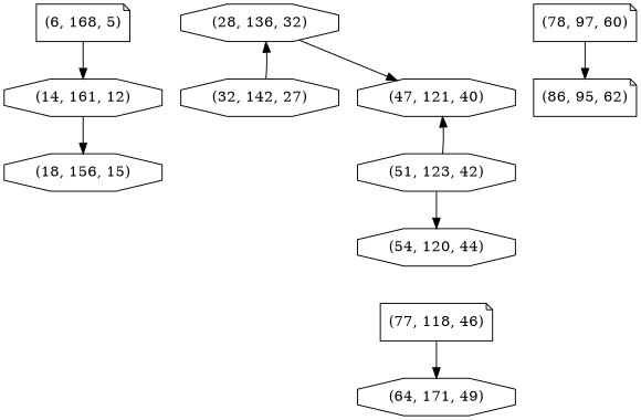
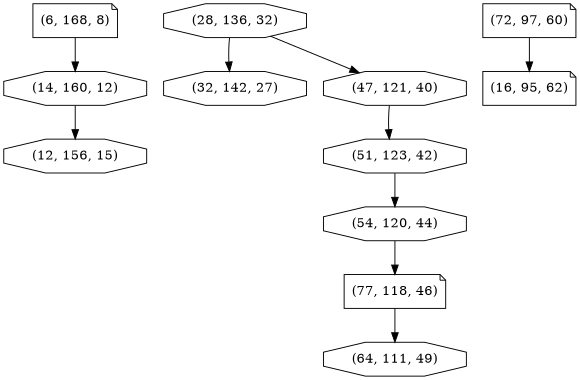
  digraph {
    node [shape=octagon]
-   "(6, 168, 5)" [shape=note]
-   "(14, 160, 12)" [label="(14, 161, 12)"]
-   "(18, 156, 15)"
+   "(6, 168, 5)" [shape=note label="(6, 168, 8)"]
+   "(14, 160, 12)"
+   "(18, 156, 15)" [label="(12, 156, 15)"]
    n4 [label="(28, 136, 32)"]
    "(32, 142, 27)"
    n6 [label="(47, 121, 40)"]
    "(51, 123, 42)"
    "(54, 120, 44)"
    n9 [label="(77, 118, 46)" shape=note]
-   "(64, 111, 49)" [label="(64, 171, 49)"]
-   "(78, 97, 60)" [shape=note]
-   "(86, 95, 62)" [shape=note]
+   "(64, 111, 49)"
+   "(78, 97, 60)" [shape=note label="(72, 97, 60)"]
+   "(86, 95, 62)" [shape=note label="(16, 95, 62)"]
    "(6, 168, 5)" -> "(14, 160, 12)"
    "(14, 160, 12)" -> "(18, 156, 15)"
    n4 -> n6
-   "(32, 142, 27)" -> n4
-   "(51, 123, 42)" -> n6
+   n4 -> "(32, 142, 27)"
+   n6 -> "(51, 123, 42)"
    "(51, 123, 42)" -> "(54, 120, 44)"
+   "(54, 120, 44)" -> n9
    n9 -> "(64, 111, 49)"
    "(78, 97, 60)" -> "(86, 95, 62)"
  }
